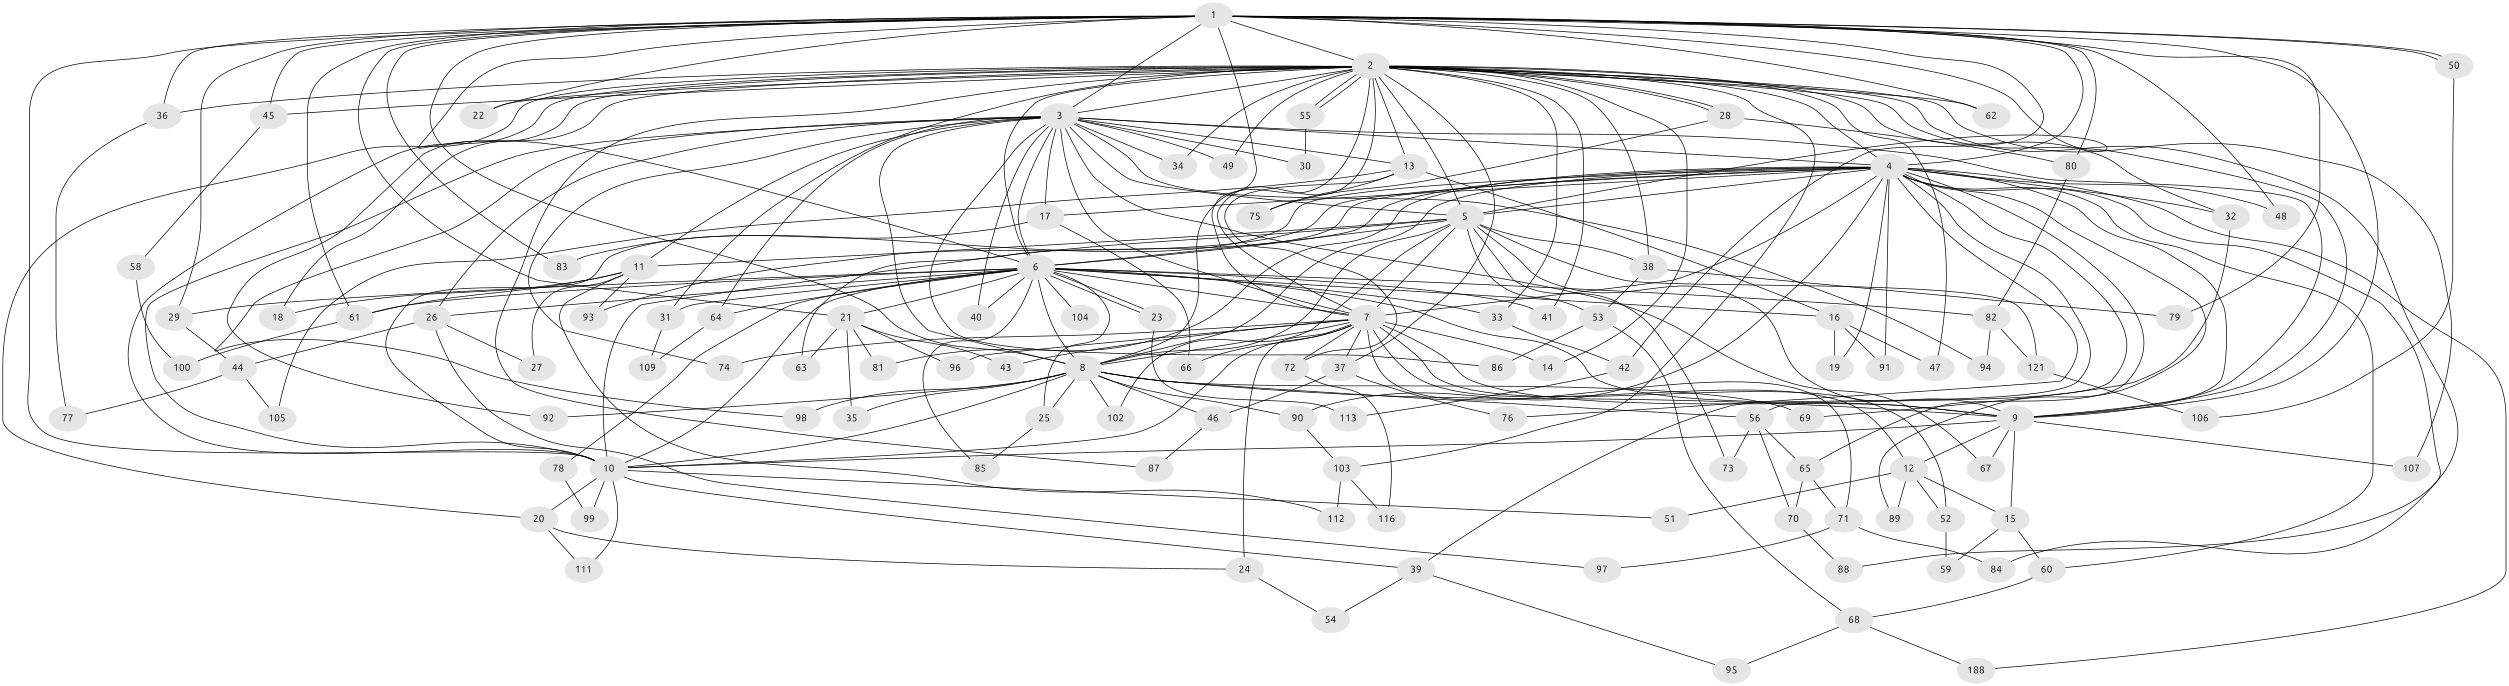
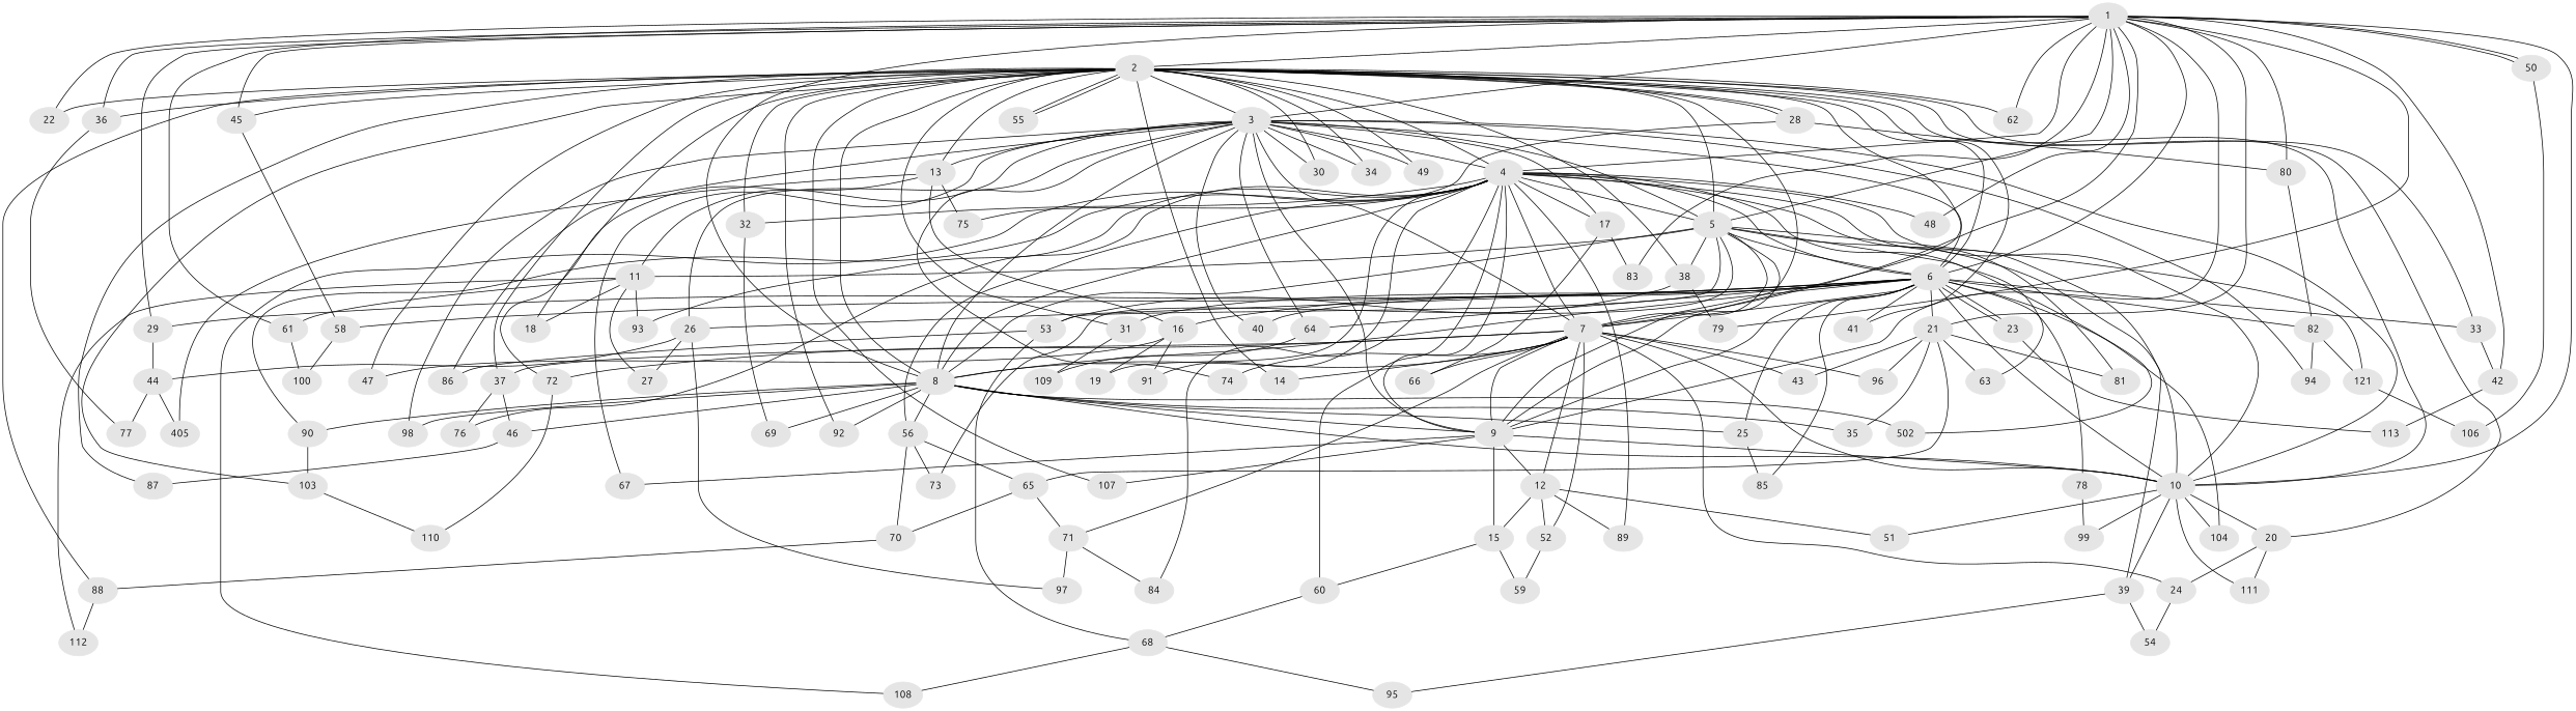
  graph {
    fontname=Ubuntu
    node [color=gray90 fontname=Ubuntu style=filled]
    edge [fontname=Ubuntu]
    1
    2
    3
    4
    5
    6
    7
    8
    9
    10
    21
    22
    29
    36
    42
    45
    48
    50
    61
    62
    79
    80
    83
    13
    14
    18
    20
    28
    30
    31
    32
    33
    34
    37
    38
    41
    47
    49
    55
    87
    88
    92
    103
    107
    11
    17
    26
    40
    64
    67
    74
    86
    94
    98
    19
    39
    56
    60
    63
    65
    76
    81
    84
    89
    90
    91
    93
-   108 [label=188]
+   108
    53
    73
    n71 [label=121]
-   102
+   102 [label=502]
    78
    16
    23
    25
    58
    82
    85
    104
    12
    24
    43
    52
    66
    71
    72
    96
    35
    46
    69
    15
    51
    99
    111
    44
    77
    113
    106
    100
    75
-   105
+   105 [label=405]
    109
    112
-   110 [label=116]
+   110
    27
    97
    54
    95
    70
    68
    59
    1 -- 2
    1 -- 3
    1 -- 4
    1 -- 5
    1 -- 6
    1 -- 7
    1 -- 8
    1 -- 9
    1 -- 10
    1 -- 21
    1 -- 22
    1 -- 29
    1 -- 36
    1 -- 42
    1 -- 45
    1 -- 48
    1 -- 50
    1 -- 50
    1 -- 61
    1 -- 62
    1 -- 79
    1 -- 80
    1 -- 83
    2 -- 3
    2 -- 4
    2 -- 5
    2 -- 6
    2 -- 7
    2 -- 8
    2 -- 9
    2 -- 10
    2 -- 22
    2 -- 36
    2 -- 45
    2 -- 62
    2 -- 13
    2 -- 14
    2 -- 18
    2 -- 20
    2 -- 28
    2 -- 28
-   55 -- 30
+   2 -- 30
    2 -- 31
    2 -- 32
    2 -- 33
    2 -- 34
    2 -- 37
    2 -- 38
    2 -- 41
    2 -- 47
    2 -- 49
    2 -- 55
    2 -- 55
    2 -- 87
    2 -- 88
    2 -- 92
    2 -- 103
    2 -- 107
    3 -- 4
    3 -- 5
    3 -- 6
    3 -- 7
    3 -- 8
    3 -- 9
    3 -- 10
    3 -- 13
    3 -- 30
    3 -- 34
    3 -- 49
    3 -- 11
    3 -- 17
    3 -- 26
    3 -- 40
    3 -- 64
    3 -- 67
    3 -- 74
    3 -- 86
    3 -- 94
    3 -- 98
    4 -- 5
    4 -- 6
    4 -- 7
    4 -- 8
    4 -- 9
    4 -- 10
    4 -- 48
    4 -- 32
    4 -- 17
    4 -- 19
    4 -- 39
    4 -- 56
    4 -- 60
    4 -- 63
-   4 -- 65
+   21 -- 65
    4 -- 76
    4 -- 81
    4 -- 84
    4 -- 89
    4 -- 90
    4 -- 91
    4 -- 93
    4 -- 108
    5 -- 6
    5 -- 7
    5 -- 8
    5 -- 9
    5 -- 10
    5 -- 38
    5 -- 11
    5 -- 53
    5 -- 73
    5 -- n71
    5 -- 102
    6 -- 7
    6 -- 8
    6 -- 9
    6 -- 10
    6 -- 21
    6 -- 29
    6 -- 31
    6 -- 33
    6 -- 41
    6 -- 26
    6 -- 40
    6 -- 64
    6 -- 78
    6 -- 16
    6 -- 23
    6 -- 23
    6 -- 25
-   6 -- 61
+   6 -- 58
    6 -- 82
    6 -- 85
    6 -- 104
    7 -- 8
    7 -- 9
    7 -- 10
    7 -- 14
    7 -- 37
    7 -- 74
    7 -- 12
    7 -- 24
    7 -- 43
    7 -- 52
    7 -- 66
    7 -- 71
    7 -- 72
    7 -- 96
    8 -- 9
    8 -- 10
    8 -- 92
    8 -- 98
    8 -- 56
    8 -- 90
    8 -- 102
    8 -- 25
    8 -- 35
    8 -- 46
    8 -- 69
    9 -- 10
    9 -- 107
    9 -- 67
    9 -- 12
    9 -- 15
    10 -- 20
    10 -- 39
+   10 -- 104
    10 -- 51
    10 -- 99
    10 -- 111
    21 -- 63
    21 -- 81
    21 -- 43
    21 -- 96
    21 -- 35
    29 -- 44
    36 -- 77
    42 -- 113
    45 -- 58
    50 -- 106
    61 -- 100
    80 -- 82
    13 -- 16
    13 -- 72
    13 -- 75
    13 -- 105
    20 -- 24
    20 -- 111
    28 -- 80
    28 -- 75
    31 -- 109
    32 -- 69
    33 -- 42
    37 -- 76
    37 -- 46
    38 -- 79
    38 -- 53
-   103 -- 112
+   88 -- 112
    103 -- 110
    11 -- 61
    11 -- 18
    11 -- 93
    11 -- 112
    11 -- 27
    17 -- 83
    17 -- 66
    26 -- 44
    26 -- 27
    26 -- 97
    64 -- 109
    39 -- 54
    39 -- 95
    56 -- 65
    56 -- 73
    56 -- 70
    60 -- 68
    65 -- 71
    65 -- 70
    90 -- 103
    53 -- 86
    53 -- 68
    n71 -- 106
    78 -- 99
    16 -- 47
    16 -- 19
    16 -- 91
    23 -- 113
    25 -- 85
    58 -- 100
    82 -- 94
    82 -- n71
    12 -- 89
    12 -- 52
    12 -- 15
    12 -- 51
    24 -- 54
    52 -- 59
    71 -- 84
    71 -- 97
    72 -- 110
    46 -- 87
    15 -- 60
    15 -- 59
    44 -- 77
    44 -- 105
    70 -- 88
    68 -- 108
    68 -- 95
  }
